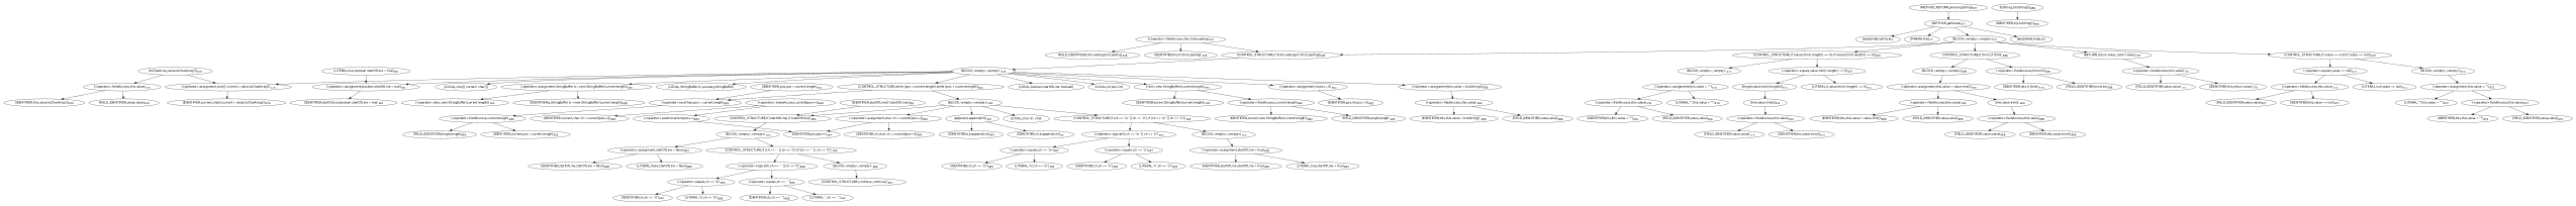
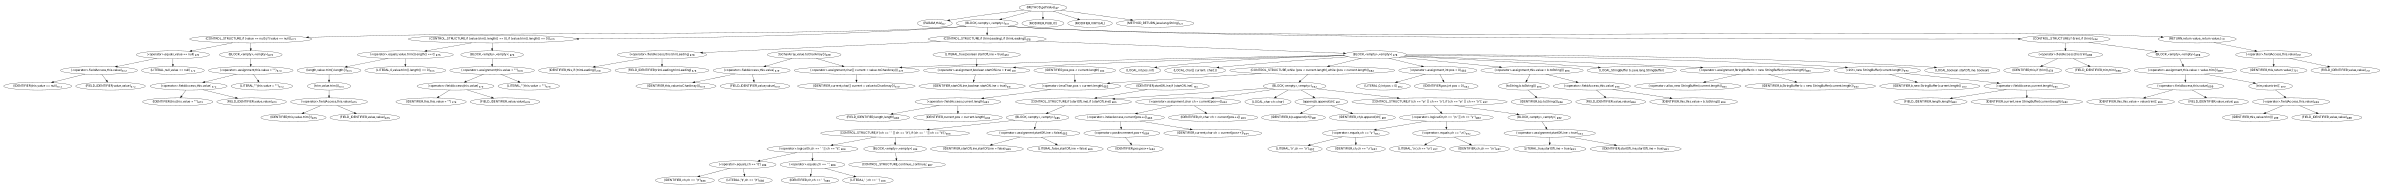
  digraph {
    fontname=Inter
    node [fontname=Inter]
    edge [fontname=Inter]
    n1 [label=<(METHOD,getValue)<SUB>671</SUB>>]
    n2 [label=<(PARAM,this)<SUB>671</SUB>>]
    n3 [label=<(BLOCK,&lt;empty&gt;,&lt;empty&gt;)<SUB>671</SUB>>]
    n4 [label=<(MODIFIER,PUBLIC)>]
    n5 [label=<(MODIFIER,VIRTUAL)>]
    n6 [label=<(METHOD_RETURN,java.lang.String)<SUB>571</SUB>>]
    n7 [label=<(CONTROL_STRUCTURE,if (value == null),if (value == null))<SUB>672</SUB>>]
    n8 [label=<(CONTROL_STRUCTURE,if (value.trim().length() == 0),if (value.trim().length() == 0))<SUB>675</SUB>>]
    n9 [label=<(CONTROL_STRUCTURE,if (trimLeading),if (trimLeading))<SUB>618</SUB>>]
    n10 [label=<(CONTROL_STRUCTURE,if (trim),if (trim))<SUB>696</SUB>>]
    n11 [label=<(RETURN,return value;,return value;)<SUB>721</SUB>>]
    n12 [label=<(&lt;operator&gt;.equals,value == null)<SUB>672</SUB>>]
    n13 [label=<(BLOCK,&lt;empty&gt;,&lt;empty&gt;)<SUB>672</SUB>>]
    n14 [label=<(&lt;operator&gt;.equals,value.trim().length() == 0)<SUB>675</SUB>>]
    n15 [label=<(BLOCK,&lt;empty&gt;,&lt;empty&gt;)<SUB>675</SUB>>]
    n16 [label=<(&lt;operator&gt;.fieldAccess,this.trimLeading)<SUB>678</SUB>>]
    n17 [label=<(BLOCK,&lt;empty&gt;,&lt;empty&gt;)<SUB>678</SUB>>]
    n18 [label=<(&lt;operator&gt;.fieldAccess,this.trim)<SUB>698</SUB>>]
    n19 [label=<(BLOCK,&lt;empty&gt;,&lt;empty&gt;)<SUB>698</SUB>>]
    n20 [label=<(&lt;operator&gt;.fieldAccess,this.value)<SUB>701</SUB>>]
    n21 [label=<(&lt;operator&gt;.fieldAccess,this.value)<SUB>672</SUB>>]
    n22 [label=<(LITERAL,null,value == null)<SUB>672</SUB>>]
    n23 [label=<(&lt;operator&gt;.assignment,this.value = &quot;&quot;)<SUB>673</SUB>>]
    n24 [label=<(IDENTIFIER,this,value == null)<SUB>672</SUB>>]
    n25 [label=<(FIELD_IDENTIFIER,value,value)<SUB>672</SUB>>]
    n26 [label=<(&lt;operator&gt;.fieldAccess,this.value)<SUB>673</SUB>>]
    n27 [label=<(LITERAL,&quot;&quot;,this.value = &quot;&quot;)<SUB>673</SUB>>]
    n28 [label=<(IDENTIFIER,this,this.value = &quot;&quot;)<SUB>673</SUB>>]
    n29 [label=<(FIELD_IDENTIFIER,value,value)<SUB>673</SUB>>]
    n30 [label=<(length,value.trim().length())<SUB>675</SUB>>]
    n31 [label=<(LITERAL,0,value.trim().length() == 0)<SUB>675</SUB>>]
    n32 [label=<(&lt;operator&gt;.assignment,this.value = &quot;&quot;)<SUB>676</SUB>>]
    n33 [label=<(trim,value.trim())<SUB>675</SUB>>]
    n34 [label=<(&lt;operator&gt;.fieldAccess,this.value)<SUB>675</SUB>>]
    n35 [label=<(IDENTIFIER,this,value.trim())<SUB>675</SUB>>]
    n36 [label=<(FIELD_IDENTIFIER,value,value)<SUB>675</SUB>>]
    n37 [label=<(&lt;operator&gt;.fieldAccess,this.value)<SUB>676</SUB>>]
    n38 [label=<(LITERAL,&quot;&quot;,this.value = &quot;&quot;)<SUB>676</SUB>>]
    n39 [label=<(IDENTIFIER,this,this.value = &quot;&quot;)<SUB>676</SUB>>]
    n40 [label=<(FIELD_IDENTIFIER,value,value)<SUB>676</SUB>>]
    n41 [label=<(IDENTIFIER,this,if (trimLeading))<SUB>278</SUB>>]
    n42 [label=<(FIELD_IDENTIFIER,trimLeading,trimLeading)<SUB>678</SUB>>]
    n43 [label=<(LOCAL,char[] current: char[])>]
    n44 [label=<(&lt;operator&gt;.assignment,char[] current = value.toCharArray())<SUB>379</SUB>>]
    n45 [label=<(LOCAL,StringBuffer b: java.lang.StringBuffer)>]
    n46 [label=<(&lt;operator&gt;.assignment,StringBuffer b = new StringBuffer(current.length))<SUB>680</SUB>>]
    n47 [label=<(&lt;init&gt;,new StringBuffer(current.length))<SUB>640</SUB>>]
    n48 [label=<(LOCAL,boolean startOfLine: boolean)>]
    n49 [label=<(&lt;operator&gt;.assignment,boolean startOfLine = true)<SUB>681</SUB>>]
    n50 [label=<(LOCAL,int pos: int)>]
    n51 [label=<(&lt;operator&gt;.assignment,int pos = 0)<SUB>682</SUB>>]
    n52 [label=<(CONTROL_STRUCTURE,while (pos &lt; current.length),while (pos &lt; current.length))<SUB>683</SUB>>]
    n53 [label=<(&lt;operator&gt;.assignment,this.value = b.toString())<SUB>696</SUB>>]
    n54 [label=<(IDENTIFIER,current,char[] current = value.toCharArray())<SUB>679</SUB>>]
    n55 [label=<(IDENTIFIER,b,StringBuffer b = new StringBuffer(current.length))<SUB>680</SUB>>]
    n56 [label=<(&lt;operator&gt;.alloc,new StringBuffer(current.length))<SUB>680</SUB>>]
    n57 [label=<(IDENTIFIER,b,new StringBuffer(current.length))<SUB>680</SUB>>]
    n58 [label=<(&lt;operator&gt;.fieldAccess,current.length)<SUB>680</SUB>>]
    n59 [label=<(IDENTIFIER,startOfLine,boolean startOfLine = true)<SUB>681</SUB>>]
    n60 [label=<(IDENTIFIER,pos,int pos = 0)<SUB>682</SUB>>]
+   n61 [label=<(LITERAL,0,int pos = 0)<SUB>682</SUB>>]
    n62 [label=<(&lt;operator&gt;.lessThan,pos &lt; current.length)<SUB>683</SUB>>]
    n63 [label=<(BLOCK,&lt;empty&gt;,&lt;empty&gt;)<SUB>683</SUB>>]
    n64 [label=<(&lt;operator&gt;.fieldAccess,this.value)<SUB>696</SUB>>]
    n65 [label=<(toString,b.toString())<SUB>696</SUB>>]
    n66 [label=<(toCharArray,value.toCharArray())<SUB>679</SUB>>]
    n67 [label=<(&lt;operator&gt;.fieldAccess,this.value)<SUB>679</SUB>>]
    n68 [label=<(IDENTIFIER,this,value.toCharArray())<SUB>679</SUB>>]
    n69 [label=<(FIELD_IDENTIFIER,value,value)<SUB>679</SUB>>]
    n70 [label=<(IDENTIFIER,current,new StringBuffer(current.length))<SUB>680</SUB>>]
    n71 [label=<(FIELD_IDENTIFIER,length,length)<SUB>680</SUB>>]
-   n72 [label=<(LITERAL,true,boolean startOfLine = true)<SUB>681</SUB>>]
+   n72 [label=<(LITERAL,true,boolean startOfLine = true)<SUB>651</SUB>>]
    n73 [label=<(&lt;operator&gt;.fieldAccess,current.length)<SUB>683</SUB>>]
    n74 [label=<(LOCAL,char ch: char)>]
    n75 [label=<(&lt;operator&gt;.assignment,char ch = current[pos++])<SUB>654</SUB>>]
    n76 [label=<(CONTROL_STRUCTURE,if (startOfLine),if (startOfLine))<SUB>685</SUB>>]
    n77 [label=<(append,b.append(ch))<SUB>691</SUB>>]
    n78 [label=<(CONTROL_STRUCTURE,if (ch == '\n' || ch == '\r'),if (ch == '\n' || ch == '\r'))<SUB>692</SUB>>]
    n79 [label=<(IDENTIFIER,pos,pos &lt; current.length)<SUB>683</SUB>>]
    n80 [label=<(IDENTIFIER,current,pos &lt; current.length)<SUB>633</SUB>>]
    n81 [label=<(FIELD_IDENTIFIER,length,length)<SUB>683</SUB>>]
    n82 [label=<(IDENTIFIER,ch,char ch = current[pos++])<SUB>684</SUB>>]
    n83 [label=<(&lt;operator&gt;.indexAccess,current[pos++])<SUB>684</SUB>>]
    n84 [label=<(BLOCK,&lt;empty&gt;,&lt;empty&gt;)<SUB>685</SUB>>]
    n85 [label=<(IDENTIFIER,b,b.append(ch))<SUB>691</SUB>>]
    n86 [label=<(IDENTIFIER,ch,b.append(ch))<SUB>691</SUB>>]
    n87 [label=<(&lt;operator&gt;.logicalOr,ch == '\n' || ch == '\r')<SUB>692</SUB>>]
    n88 [label=<(BLOCK,&lt;empty&gt;,&lt;empty&gt;)<SUB>692</SUB>>]
    n89 [label=<(IDENTIFIER,current,char ch = current[pos++])<SUB>684</SUB>>]
    n90 [label=<(&lt;operator&gt;.postIncrement,pos++)<SUB>684</SUB>>]
    n91 [label=<(IDENTIFIER,pos,pos++)<SUB>684</SUB>>]
    n92 [label=<(IDENTIFIER,startOfLine,if (startOfLine))<SUB>185</SUB>>]
    n93 [label=<(CONTROL_STRUCTURE,if (ch == ' ' || ch == '\t'),if (ch == ' ' || ch == '\t'))<SUB>686</SUB>>]
    n94 [label=<(&lt;operator&gt;.assignment,startOfLine = false)<SUB>683</SUB>>]
    n95 [label=<(&lt;operator&gt;.logicalOr,ch == ' ' || ch == '\t')<SUB>686</SUB>>]
    n96 [label=<(BLOCK,&lt;empty&gt;,&lt;empty&gt;)<SUB>686</SUB>>]
    n97 [label=<(IDENTIFIER,startOfLine,startOfLine = false)<SUB>689</SUB>>]
    n98 [label=<(LITERAL,false,startOfLine = false)<SUB>689</SUB>>]
    n99 [label=<(&lt;operator&gt;.equals,ch == ' ')<SUB>686</SUB>>]
    n100 [label=<(&lt;operator&gt;.equals,ch == '\t')<SUB>686</SUB>>]
    n101 [label=<(CONTROL_STRUCTURE,continue;,continue;)<SUB>687</SUB>>]
    n102 [label=<(IDENTIFIER,ch,ch == ' ')<SUB>686</SUB>>]
    n103 [label=<(LITERAL,' ',ch == ' ')<SUB>686</SUB>>]
    n104 [label=<(IDENTIFIER,ch,ch == '\t')<SUB>686</SUB>>]
    n105 [label=<(LITERAL,'\t',ch == '\t')<SUB>686</SUB>>]
    n106 [label=<(&lt;operator&gt;.equals,ch == '\n')<SUB>692</SUB>>]
    n107 [label=<(&lt;operator&gt;.equals,ch == '\r')<SUB>692</SUB>>]
    n108 [label=<(&lt;operator&gt;.assignment,startOfLine = true)<SUB>693</SUB>>]
    n109 [label=<(IDENTIFIER,ch,ch == '\n')<SUB>692</SUB>>]
    n110 [label=<(LITERAL,'\n',ch == '\n')<SUB>692</SUB>>]
    n111 [label=<(IDENTIFIER,ch,ch == '\r')<SUB>692</SUB>>]
    n112 [label=<(LITERAL,'\r',ch == '\r')<SUB>692</SUB>>]
    n113 [label=<(IDENTIFIER,startOfLine,startOfLine = true)<SUB>693</SUB>>]
    n114 [label=<(LITERAL,true,startOfLine = true)<SUB>693</SUB>>]
    n115 [label=<(IDENTIFIER,this,this.value = b.toString())<SUB>696</SUB>>]
    n116 [label=<(FIELD_IDENTIFIER,value,value)<SUB>696</SUB>>]
    n117 [label=<(IDENTIFIER,b,b.toString())<SUB>696</SUB>>]
    n118 [label=<(IDENTIFIER,this,if (trim))<SUB>678</SUB>>]
    n119 [label=<(FIELD_IDENTIFIER,trim,trim)<SUB>698</SUB>>]
    n120 [label=<(&lt;operator&gt;.assignment,this.value = value.trim())<SUB>699</SUB>>]
    n121 [label=<(&lt;operator&gt;.fieldAccess,this.value)<SUB>699</SUB>>]
    n122 [label=<(trim,value.trim())<SUB>699</SUB>>]
    n123 [label=<(IDENTIFIER,this,this.value = value.trim())<SUB>699</SUB>>]
    n124 [label=<(FIELD_IDENTIFIER,value,value)<SUB>699</SUB>>]
    n125 [label=<(&lt;operator&gt;.fieldAccess,this.value)<SUB>699</SUB>>]
    n126 [label=<(IDENTIFIER,this,value.trim())<SUB>699</SUB>>]
    n127 [label=<(FIELD_IDENTIFIER,value,value)<SUB>699</SUB>>]
    n128 [label=<(IDENTIFIER,this,return value;)<SUB>701</SUB>>]
    n129 [label=<(FIELD_IDENTIFIER,value,value)<SUB>701</SUB>>]
    n1 -> n2
    n1 -> n3
    n1 -> n4
    n1 -> n5
-   n6 -> n1
+   n1 -> n6
    n3 -> n7
    n3 -> n8
    n3 -> n9
    n3 -> n10
    n3 -> n11
    n7 -> n12
    n7 -> n13
    n8 -> n14
    n8 -> n15
-   n16 -> n9
+   n9 -> n16
    n9 -> n17
    n10 -> n18
    n10 -> n19
    n11 -> n20
    n12 -> n21
    n12 -> n22
    n13 -> n23
    n14 -> n30
    n14 -> n31
    n15 -> n32
    n16 -> n41
    n16 -> n42
    n17 -> n43
    n17 -> n44
    n17 -> n45
    n17 -> n46
    n17 -> n47
    n17 -> n48
    n17 -> n49
    n17 -> n50
    n17 -> n51
    n17 -> n52
    n17 -> n53
    n18 -> n118
    n18 -> n119
    n19 -> n120
    n20 -> n128
    n20 -> n129
    n21 -> n24
    n21 -> n25
    n23 -> n26
    n23 -> n27
    n26 -> n28
    n26 -> n29
    n30 -> n33
    n32 -> n37
    n32 -> n38
    n33 -> n34
    n34 -> n35
    n34 -> n36
    n37 -> n39
    n37 -> n40
    n44 -> n54
    n46 -> n55
    n46 -> n56
    n47 -> n57
    n47 -> n58
    n49 -> n59
    n51 -> n60
+   n51 -> n61
    n52 -> n62
    n52 -> n63
    n53 -> n64
+   n53 -> n65
    n58 -> n70
    n58 -> n71
    n62 -> n73
    n63 -> n74
    n63 -> n75
    n63 -> n76
    n63 -> n77
    n63 -> n78
    n64 -> n115
    n64 -> n116
    n65 -> n117
    n66 -> n44
    n66 -> n67
    n67 -> n68
    n67 -> n69
    n72 -> n49
    n73 -> n80
    n73 -> n81
    n75 -> n82
-   n75 -> n91
+   n75 -> n83
    n76 -> n84
    n77 -> n85
    n77 -> n86
    n78 -> n87
    n78 -> n88
    n79 -> n62
    n83 -> n89
    n83 -> n90
    n84 -> n93
    n84 -> n94
    n87 -> n106
    n87 -> n107
    n88 -> n108
    n90 -> n91
    n92 -> n76
    n93 -> n95
    n93 -> n96
    n94 -> n97
    n94 -> n98
    n95 -> n99
    n95 -> n100
    n96 -> n101
    n99 -> n102
    n99 -> n103
    n100 -> n104
    n100 -> n105
    n106 -> n109
    n106 -> n110
    n107 -> n111
    n107 -> n112
    n108 -> n113
    n108 -> n114
    n120 -> n121
    n120 -> n122
    n121 -> n123
    n121 -> n124
    n122 -> n125
    n125 -> n126
    n125 -> n127
  }
